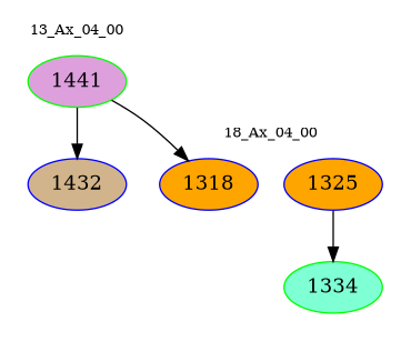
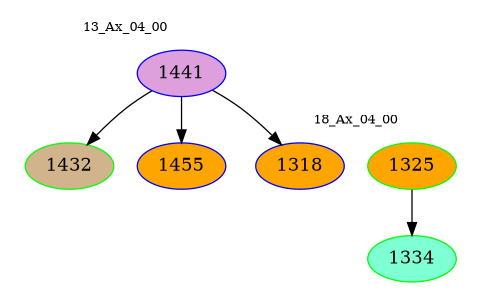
  digraph {
    node [color=blue fillcolor=orange style=filled]
    edge [color=black]
-   n1 [label=1325]
+   n1 [color=green label=1325]
    n2 [label=1318]
    n3 [color=green fillcolor=aquamarine label=1334]
-   n4 [color=green fillcolor=plum label=1441]
-   n5 [fillcolor=tan label=1432]
+   n4 [fillcolor=plum label=1441]
+   n5 [color=green fillcolor=tan label=1432]
+   n6 [label=1455]
    subgraph cluster_1 {
      color=white
      fontsize=10
      label="18_Ax_04_00"
      n1
      n2
      n3
    }
    subgraph cluster_2 {
      color=white
      fontsize=10
      label="13_Ax_04_00"
      n4
      n5
+     n6
    }
    n1 -> n3
    n4 -> n2
    n4 -> n5
+   n4 -> n6
  }
